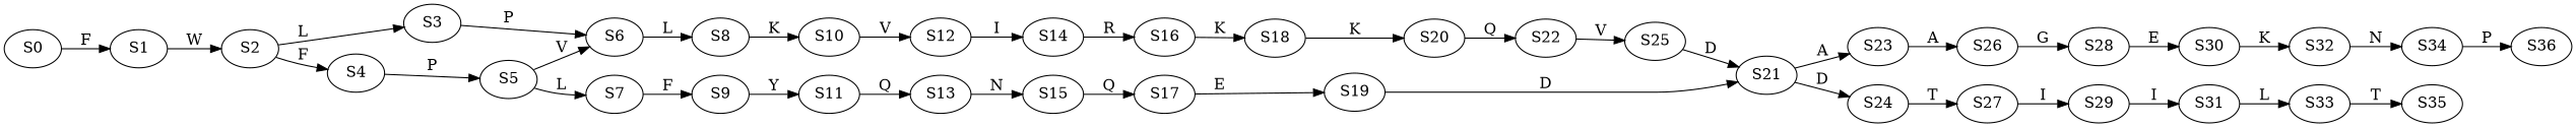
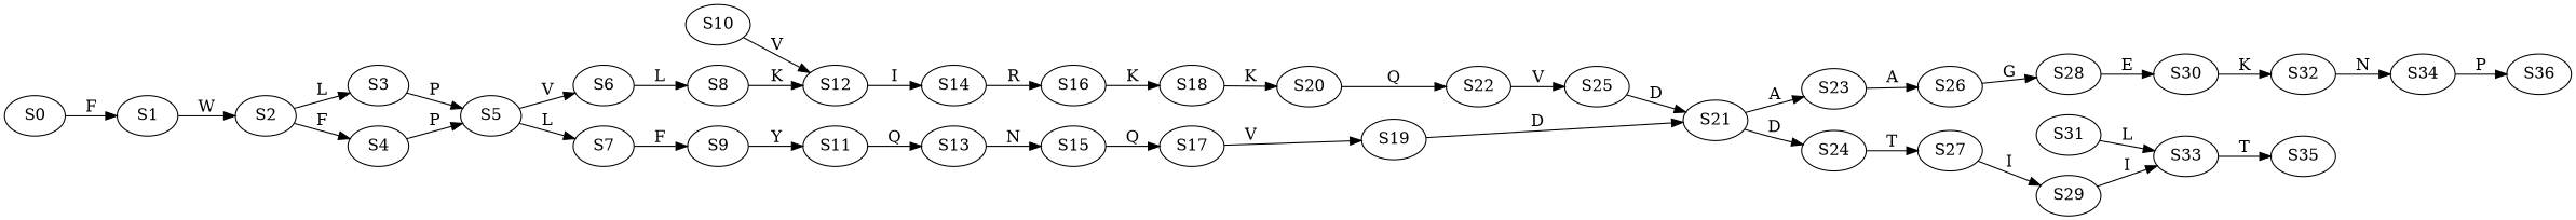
  strict digraph {
    rankdir=LR
    S0
    S1
    S2
    S3
    S4
    S5
    S6
    S7
    S8
    S9
    S10
    S11
    S12
    S13
    S14
    S15
    S16
    S17
    S18
    S19
    S20
    S21
    S22
    S23
    S24
    S25
    S26
    S27
    S28
    S29
    S30
    S31
    S32
    S33
    S34
    S35
    S36
    S0 -> S1 [label=F]
    S1 -> S2 [label=W]
    S2 -> S3 [label=L]
    S2 -> S4 [label=F]
-   S3 -> S6 [label=P]
+   S3 -> S5 [label=P]
    S4 -> S5 [label=P]
    S5 -> S6 [label=V]
    S5 -> S7 [label=L]
    S6 -> S8 [label=L]
    S7 -> S9 [label=F]
-   S8 -> S10 [label=K]
+   S8 -> S12 [label=K]
    S9 -> S11 [label=Y]
    S10 -> S12 [label=V]
    S11 -> S13 [label=Q]
    S12 -> S14 [label=I]
    S13 -> S15 [label=N]
    S14 -> S16 [label=R]
    S15 -> S17 [label=Q]
    S16 -> S18 [label=K]
-   S17 -> S19 [label=E]
+   S17 -> S19 [label=V]
    S18 -> S20 [label=K]
    S19 -> S21 [label=D]
    S20 -> S22 [label=Q]
    S21 -> S23 [label=A]
    S21 -> S24 [label=D]
    S22 -> S25 [label=V]
    S23 -> S26 [label=A]
    S24 -> S27 [label=T]
    S25 -> S21 [label=D]
    S26 -> S28 [label=G]
    S27 -> S29 [label=I]
    S28 -> S30 [label=E]
-   S29 -> S31 [label=I]
+   S29 -> S33 [label=I]
    S30 -> S32 [label=K]
    S31 -> S33 [label=L]
    S32 -> S34 [label=N]
    S33 -> S35 [label=T]
    S34 -> S36 [label=P]
  }
